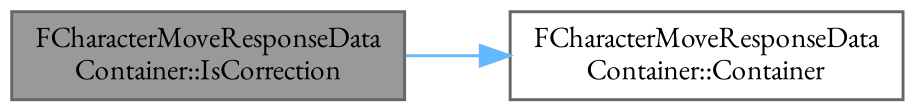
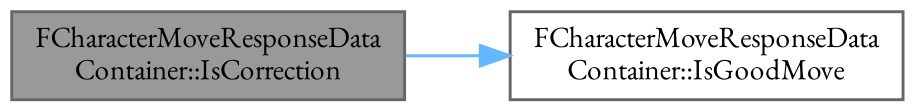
  digraph {
    rankdir=LR
    fontname="EB Garamond"
    node [fontname="EB Garamond" fontsize=10 shape=box style=filled]
    n1 [color=gray40 fillcolor=grey60 fontcolor=black height=0.2 label="FCharacterMoveResponseData\lContainer::IsCorrection" width=0.4]
-   n2 [color=grey40 fillcolor=white height=0.2 label="FCharacterMoveResponseData\lContainer::Container" width=0.4]
+   n2 [color=grey40 fillcolor=white height=0.2 label="FCharacterMoveResponseData\lContainer::IsGoodMove" width=0.4]
    n1 -> n2 [color=steelblue1 fontname="EB Garamond" fontsize=10 labelfontname=Helvetica labelfontsize=10 style=solid]
  }
